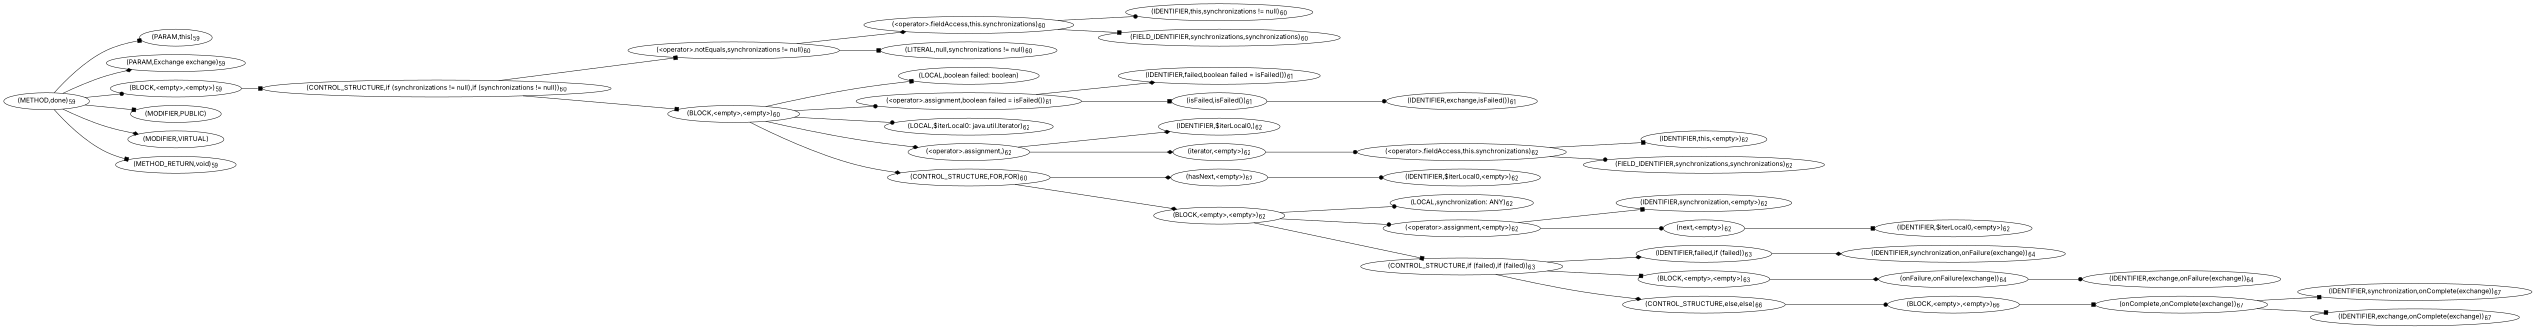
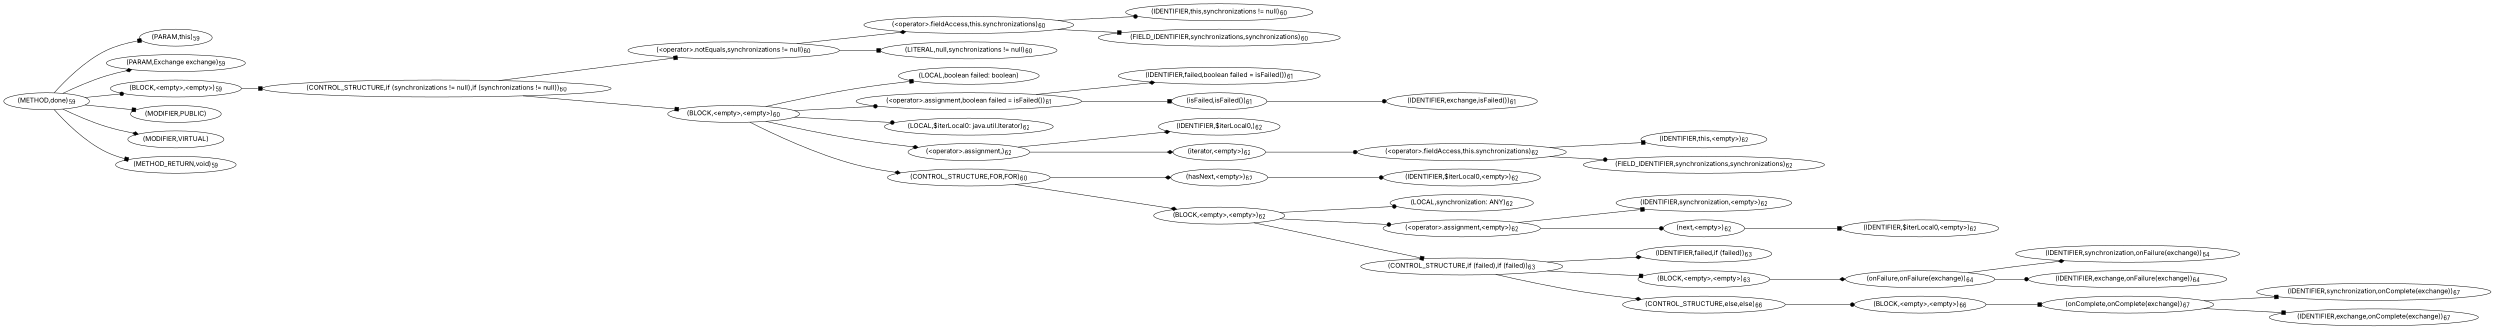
  digraph {
    fontname=Inter
    rankdir=LR
    node [fontname=Inter]
    edge [arrowhead=box fontname=Inter]
    n1 [label=<(METHOD,done)<SUB>59</SUB>>]
    n2 [label=<(PARAM,this)<SUB>59</SUB>>]
    n3 [label=<(PARAM,Exchange exchange)<SUB>59</SUB>>]
    n4 [label=<(BLOCK,&lt;empty&gt;,&lt;empty&gt;)<SUB>59</SUB>>]
    n5 [label=<(MODIFIER,PUBLIC)>]
    n6 [label=<(MODIFIER,VIRTUAL)>]
    n7 [label=<(METHOD_RETURN,void)<SUB>59</SUB>>]
    n8 [label=<(CONTROL_STRUCTURE,if (synchronizations != null),if (synchronizations != null))<SUB>60</SUB>>]
    n9 [label=<(&lt;operator&gt;.notEquals,synchronizations != null)<SUB>60</SUB>>]
    n10 [label=<(BLOCK,&lt;empty&gt;,&lt;empty&gt;)<SUB>60</SUB>>]
    n11 [label=<(&lt;operator&gt;.fieldAccess,this.synchronizations)<SUB>60</SUB>>]
    n12 [label=<(LITERAL,null,synchronizations != null)<SUB>60</SUB>>]
    n13 [label=<(LOCAL,boolean failed: boolean)>]
    n14 [label=<(&lt;operator&gt;.assignment,boolean failed = isFailed())<SUB>61</SUB>>]
    n15 [label=<(LOCAL,$iterLocal0: java.util.Iterator)<SUB>62</SUB>>]
    n16 [label=<(&lt;operator&gt;.assignment,)<SUB>62</SUB>>]
    n17 [label=<(CONTROL_STRUCTURE,FOR,FOR)<SUB>60</SUB>>]
    n18 [label=<(IDENTIFIER,this,synchronizations != null)<SUB>60</SUB>>]
    n19 [label=<(FIELD_IDENTIFIER,synchronizations,synchronizations)<SUB>60</SUB>>]
    n20 [label=<(IDENTIFIER,failed,boolean failed = isFailed())<SUB>61</SUB>>]
    n21 [label=<(isFailed,isFailed())<SUB>61</SUB>>]
    n22 [label=<(IDENTIFIER,$iterLocal0,)<SUB>62</SUB>>]
    n23 [label=<(iterator,&lt;empty&gt;)<SUB>62</SUB>>]
    n24 [label=<(hasNext,&lt;empty&gt;)<SUB>62</SUB>>]
    n25 [label=<(BLOCK,&lt;empty&gt;,&lt;empty&gt;)<SUB>62</SUB>>]
    n26 [label=<(IDENTIFIER,exchange,isFailed())<SUB>61</SUB>>]
    n27 [label=<(&lt;operator&gt;.fieldAccess,this.synchronizations)<SUB>62</SUB>>]
    n28 [label=<(IDENTIFIER,this,&lt;empty&gt;)<SUB>62</SUB>>]
    n29 [label=<(FIELD_IDENTIFIER,synchronizations,synchronizations)<SUB>62</SUB>>]
    n30 [label=<(IDENTIFIER,$iterLocal0,&lt;empty&gt;)<SUB>62</SUB>>]
    n31 [label=<(LOCAL,synchronization: ANY)<SUB>62</SUB>>]
    n32 [label=<(&lt;operator&gt;.assignment,&lt;empty&gt;)<SUB>62</SUB>>]
    n33 [label=<(CONTROL_STRUCTURE,if (failed),if (failed))<SUB>63</SUB>>]
    n34 [label=<(IDENTIFIER,synchronization,&lt;empty&gt;)<SUB>62</SUB>>]
    n35 [label=<(next,&lt;empty&gt;)<SUB>62</SUB>>]
    n36 [label=<(IDENTIFIER,failed,if (failed))<SUB>63</SUB>>]
    n37 [label=<(BLOCK,&lt;empty&gt;,&lt;empty&gt;)<SUB>63</SUB>>]
    n38 [label=<(CONTROL_STRUCTURE,else,else)<SUB>66</SUB>>]
    n39 [label=<(IDENTIFIER,$iterLocal0,&lt;empty&gt;)<SUB>62</SUB>>]
    n40 [label=<(onFailure,onFailure(exchange))<SUB>64</SUB>>]
    n41 [label=<(BLOCK,&lt;empty&gt;,&lt;empty&gt;)<SUB>66</SUB>>]
    n42 [label=<(IDENTIFIER,synchronization,onFailure(exchange))<SUB>64</SUB>>]
    n43 [label=<(IDENTIFIER,exchange,onFailure(exchange))<SUB>64</SUB>>]
    n44 [label=<(onComplete,onComplete(exchange))<SUB>67</SUB>>]
    n45 [label=<(IDENTIFIER,synchronization,onComplete(exchange))<SUB>67</SUB>>]
    n46 [label=<(IDENTIFIER,exchange,onComplete(exchange))<SUB>67</SUB>>]
    n1 -> n2
    n1 -> n3 [arrowhead=diamond]
    n1 -> n4 [arrowhead=dot]
    n1 -> n5
    n1 -> n6 [arrowhead=diamond]
    n1 -> n7
    n4 -> n8
    n8 -> n9
    n8 -> n10
    n9 -> n11 [arrowhead=diamond]
    n9 -> n12
    n10 -> n13
    n10 -> n14 [arrowhead=dot]
    n10 -> n15 [arrowhead=dot]
    n10 -> n16 [arrowhead=diamond]
    n10 -> n17 [arrowhead=diamond]
    n11 -> n18 [arrowhead=dot]
    n11 -> n19
    n14 -> n20 [arrowhead=diamond]
    n14 -> n21
    n16 -> n22 [arrowhead=diamond]
    n16 -> n23 [arrowhead=diamond]
    n17 -> n24 [arrowhead=diamond]
    n17 -> n25 [arrowhead=diamond]
    n21 -> n26 [arrowhead=dot]
    n23 -> n27 [arrowhead=dot]
    n24 -> n30 [arrowhead=dot]
    n25 -> n31 [arrowhead=dot]
    n25 -> n32 [arrowhead=dot]
    n25 -> n33
    n27 -> n28
    n27 -> n29 [arrowhead=dot]
    n32 -> n34
    n32 -> n35 [arrowhead=dot]
    n33 -> n36 [arrowhead=diamond]
    n33 -> n37
    n33 -> n38 [arrowhead=diamond]
    n35 -> n39
    n37 -> n40 [arrowhead=diamond]
    n38 -> n41 [arrowhead=dot]
-   n36 -> n42 [arrowhead=diamond]
+   n40 -> n42 [arrowhead=diamond]
    n40 -> n43 [arrowhead=dot]
    n41 -> n44
    n44 -> n45
    n44 -> n46
  }
